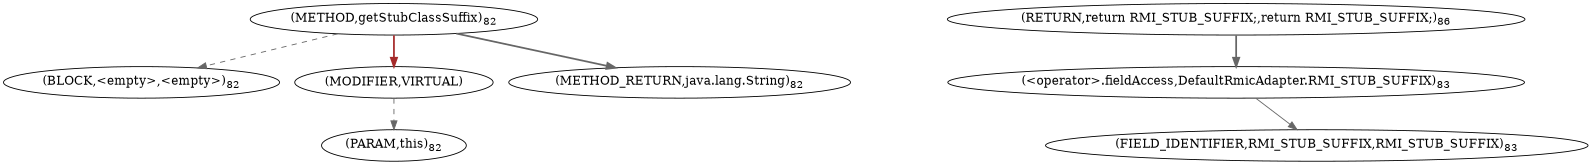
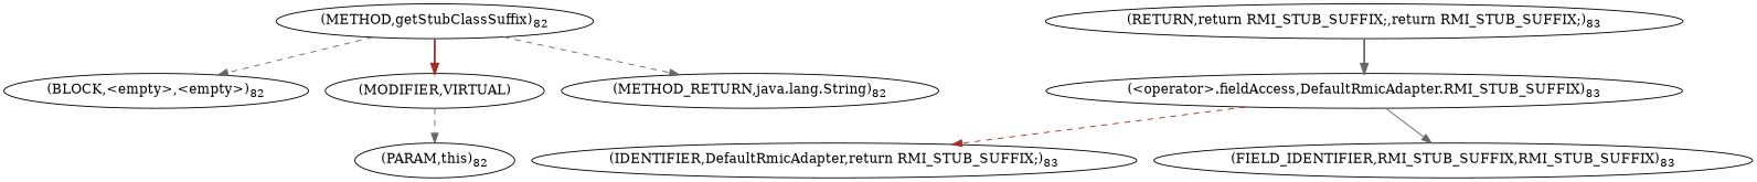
  digraph {
    edge [color=gray40 style=dashed]
    n1 [label=<(METHOD,getStubClassSuffix)<SUB>82</SUB>>]
    n2 [label=<(BLOCK,&lt;empty&gt;,&lt;empty&gt;)<SUB>82</SUB>>]
    n3 [label=<(MODIFIER,VIRTUAL)>]
    n4 [label=<(METHOD_RETURN,java.lang.String)<SUB>82</SUB>>]
    n5 [label=<(PARAM,this)<SUB>82</SUB>>]
-   n6 [label=<(RETURN,return RMI_STUB_SUFFIX;,return RMI_STUB_SUFFIX;)<SUB>86</SUB>>]
+   n6 [label=<(RETURN,return RMI_STUB_SUFFIX;,return RMI_STUB_SUFFIX;)<SUB>83</SUB>>]
    n7 [label=<(&lt;operator&gt;.fieldAccess,DefaultRmicAdapter.RMI_STUB_SUFFIX)<SUB>83</SUB>>]
+   n8 [label=<(IDENTIFIER,DefaultRmicAdapter,return RMI_STUB_SUFFIX;)<SUB>83</SUB>>]
    n9 [label=<(FIELD_IDENTIFIER,RMI_STUB_SUFFIX,RMI_STUB_SUFFIX)<SUB>83</SUB>>]
    n1 -> n2
    n1 -> n3 [color=brown style=bold]
-   n1 -> n4 [style=bold]
+   n1 -> n4
    n3 -> n5
    n6 -> n7 [style=bold]
+   n7 -> n8 [color=brown]
    n7 -> n9 [style=solid]
  }
